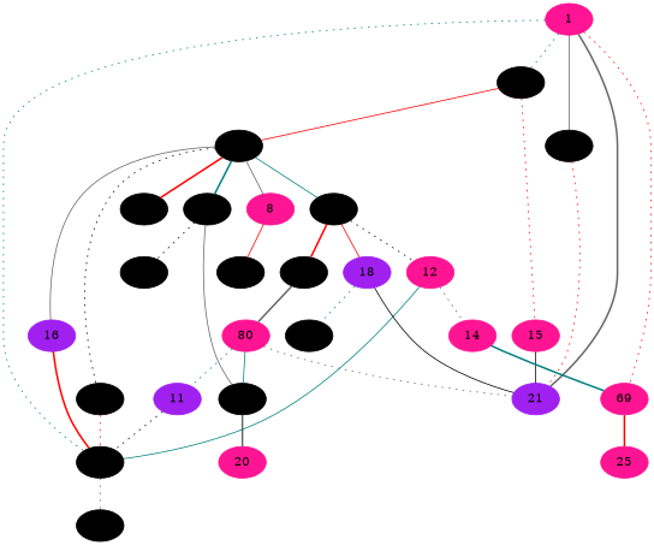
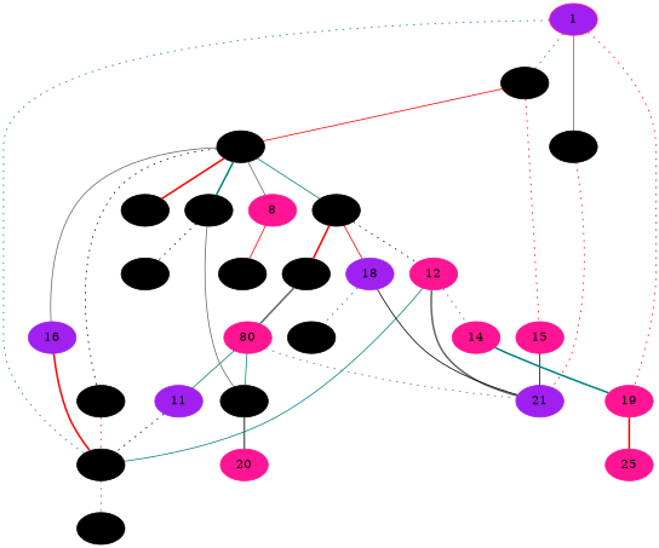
  graph {
    node [color=black style=filled]
    edge [color=red style=dotted weight=1.0]
-   1 [color=deeppink]
+   1 [color=deeppink fillcolor=purple]
    2
    7
-   19 [color=deeppink label=69]
+   19 [color=deeppink]
    21 [color=purple]
    22
    3
    15 [color=deeppink]
    25 [color=deeppink]
    27
    4
    5
    8 [color=deeppink]
    16 [color=purple]
    17
    26
    6
    13
    9
    12 [color=deeppink]
    18 [color=purple]
    24
    20 [color=deeppink]
    n24 [color=deeppink label=80]
    14 [color=deeppink]
    28
    11 [color=purple]
    1 -- 2 [color=teal]
    1 -- 7 [color=gray40 style=solid]
    1 -- 19
-   1 -- 21 [color=gray40 style=bold]
+   12 -- 21 [color=gray40 style=bold]
    1 -- 22 [color=teal]
    2 -- 3 [style=solid]
    2 -- 15
    7 -- 21
    19 -- 25 [style=bold]
    22 -- 27 [color=gray40]
    3 -- 4 [color=teal style=bold]
    3 -- 5 [color=teal style=solid weight=2.0]
    3 -- 8 [color=gray40 style=solid]
    3 -- 16 [color=gray40 style=solid]
    3 -- 17 [color=black]
    3 -- 26 [style=bold]
    15 -- 21 [color=black style=solid weight=2.0]
    4 -- 6 [color=black]
    4 -- 13 [color=gray40 style=solid]
    5 -- 9 [style=bold]
    5 -- 12 [color=black]
    5 -- 18 [style=solid]
    8 -- 24 [style=solid]
    16 -- 22 [style=bold]
    17 -- 22
    13 -- 20 [color=gray40 style=bold]
    9 -- n24 [color=gray40 style=bold weight=2.0]
    12 -- 22 [color=teal style=solid]
    12 -- 14 [color=gray40]
    18 -- 21 [color=black style=solid]
    18 -- 28 [color=teal]
    n24 -- 21 [color=gray40]
    n24 -- 13 [color=teal style=solid]
-   n24 -- 11 [color=teal]
+   n24 -- 11 [color=teal style=solid]
    14 -- 19 [color=teal style=bold]
    11 -- 22 [color=black]
  }
